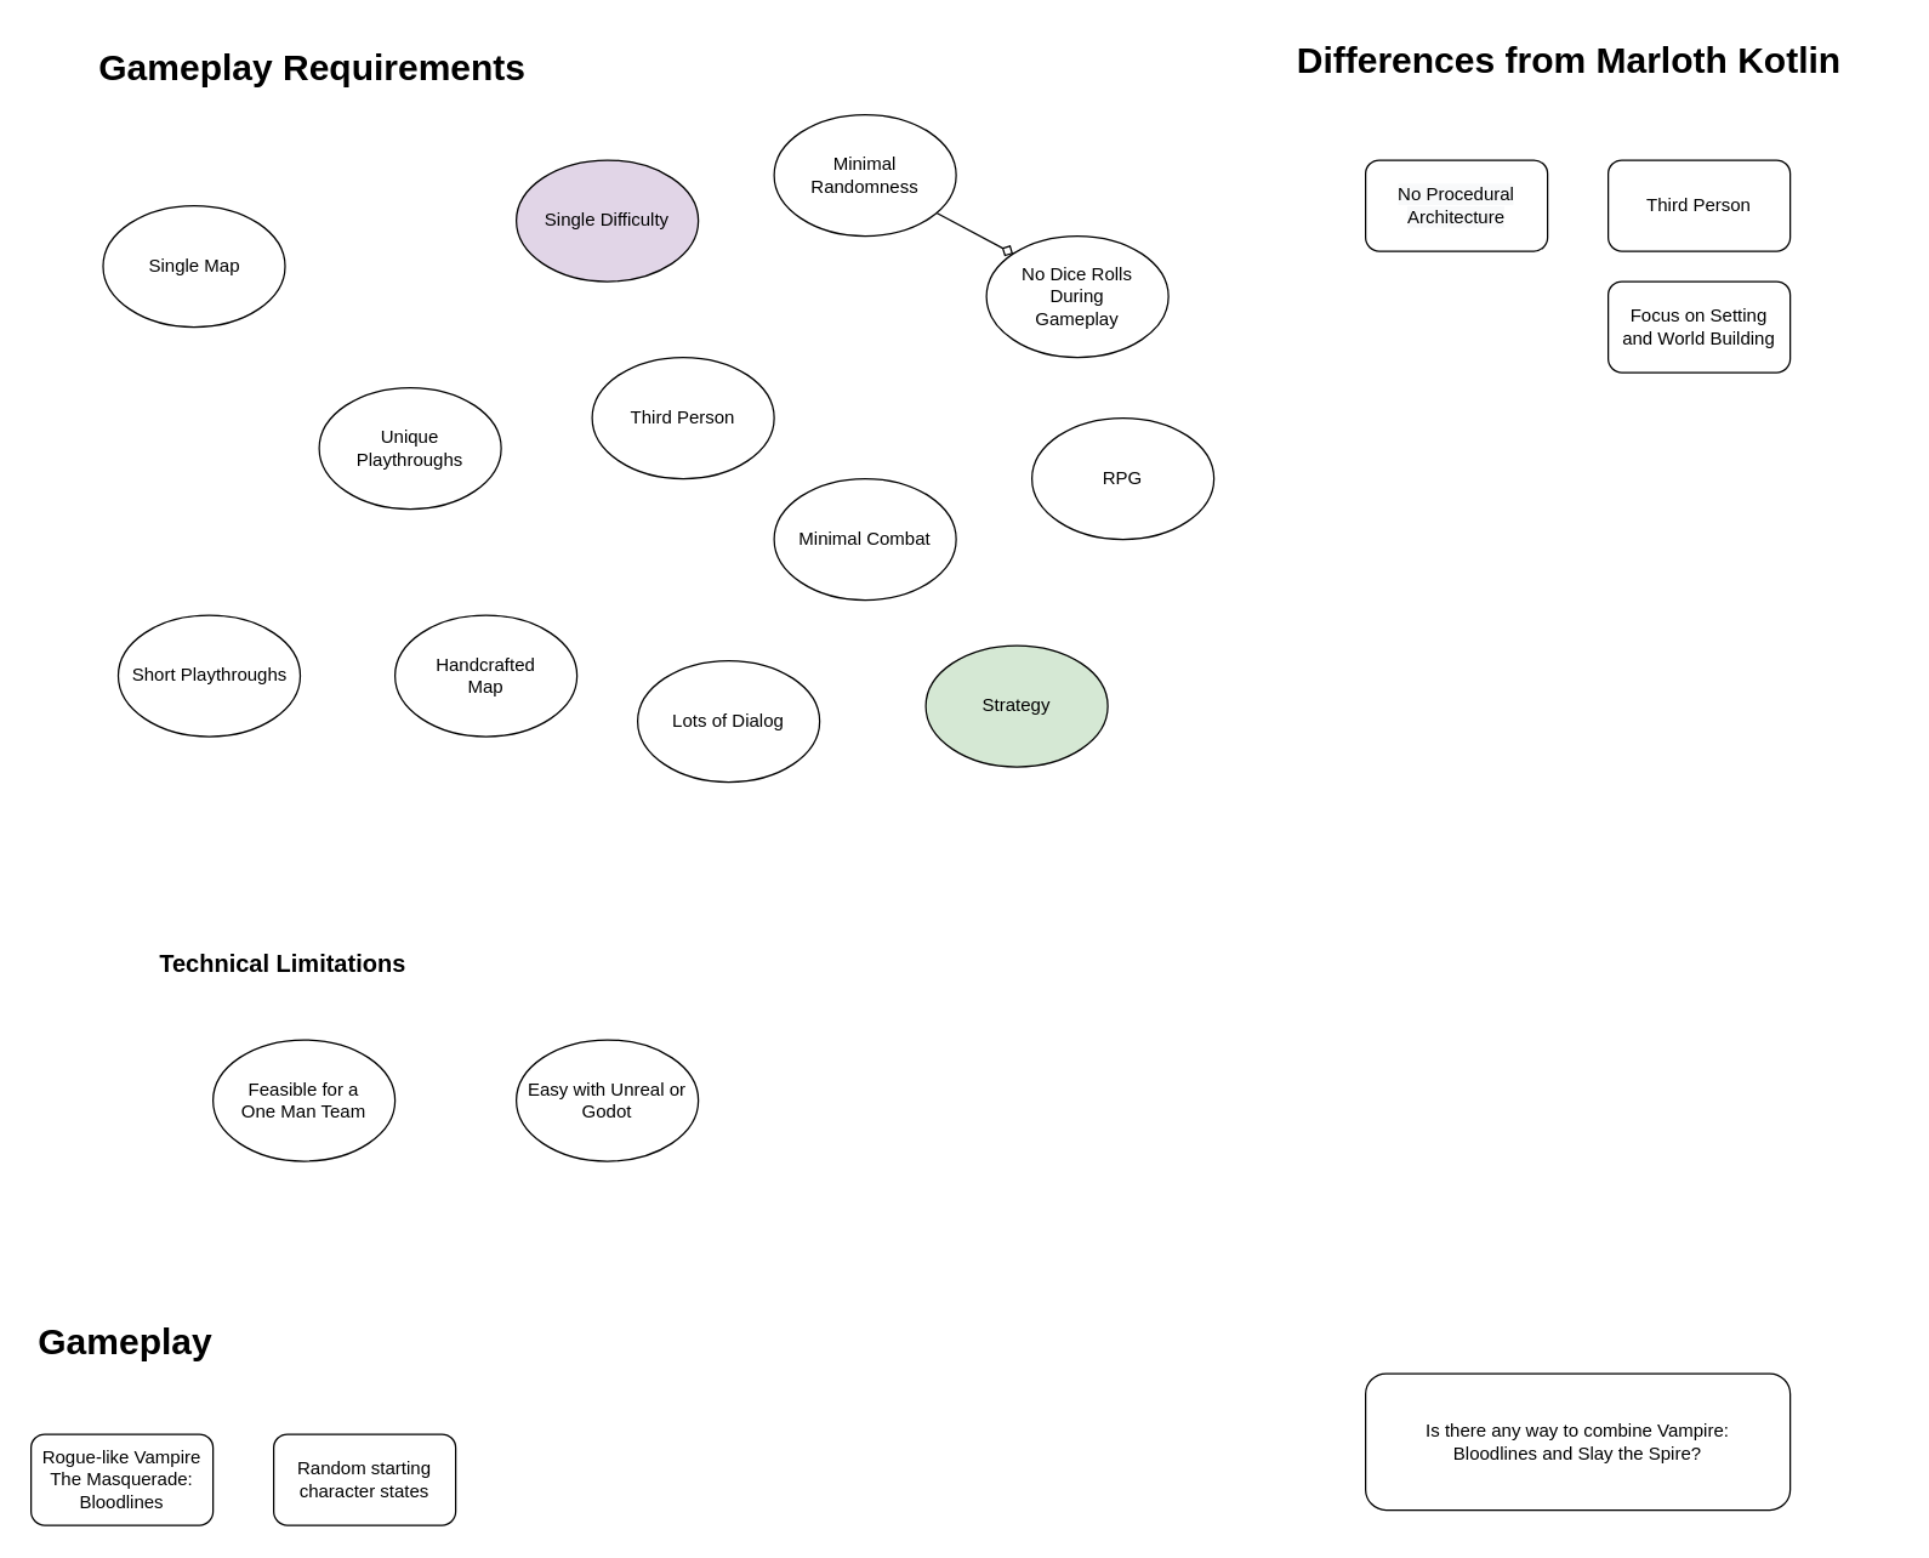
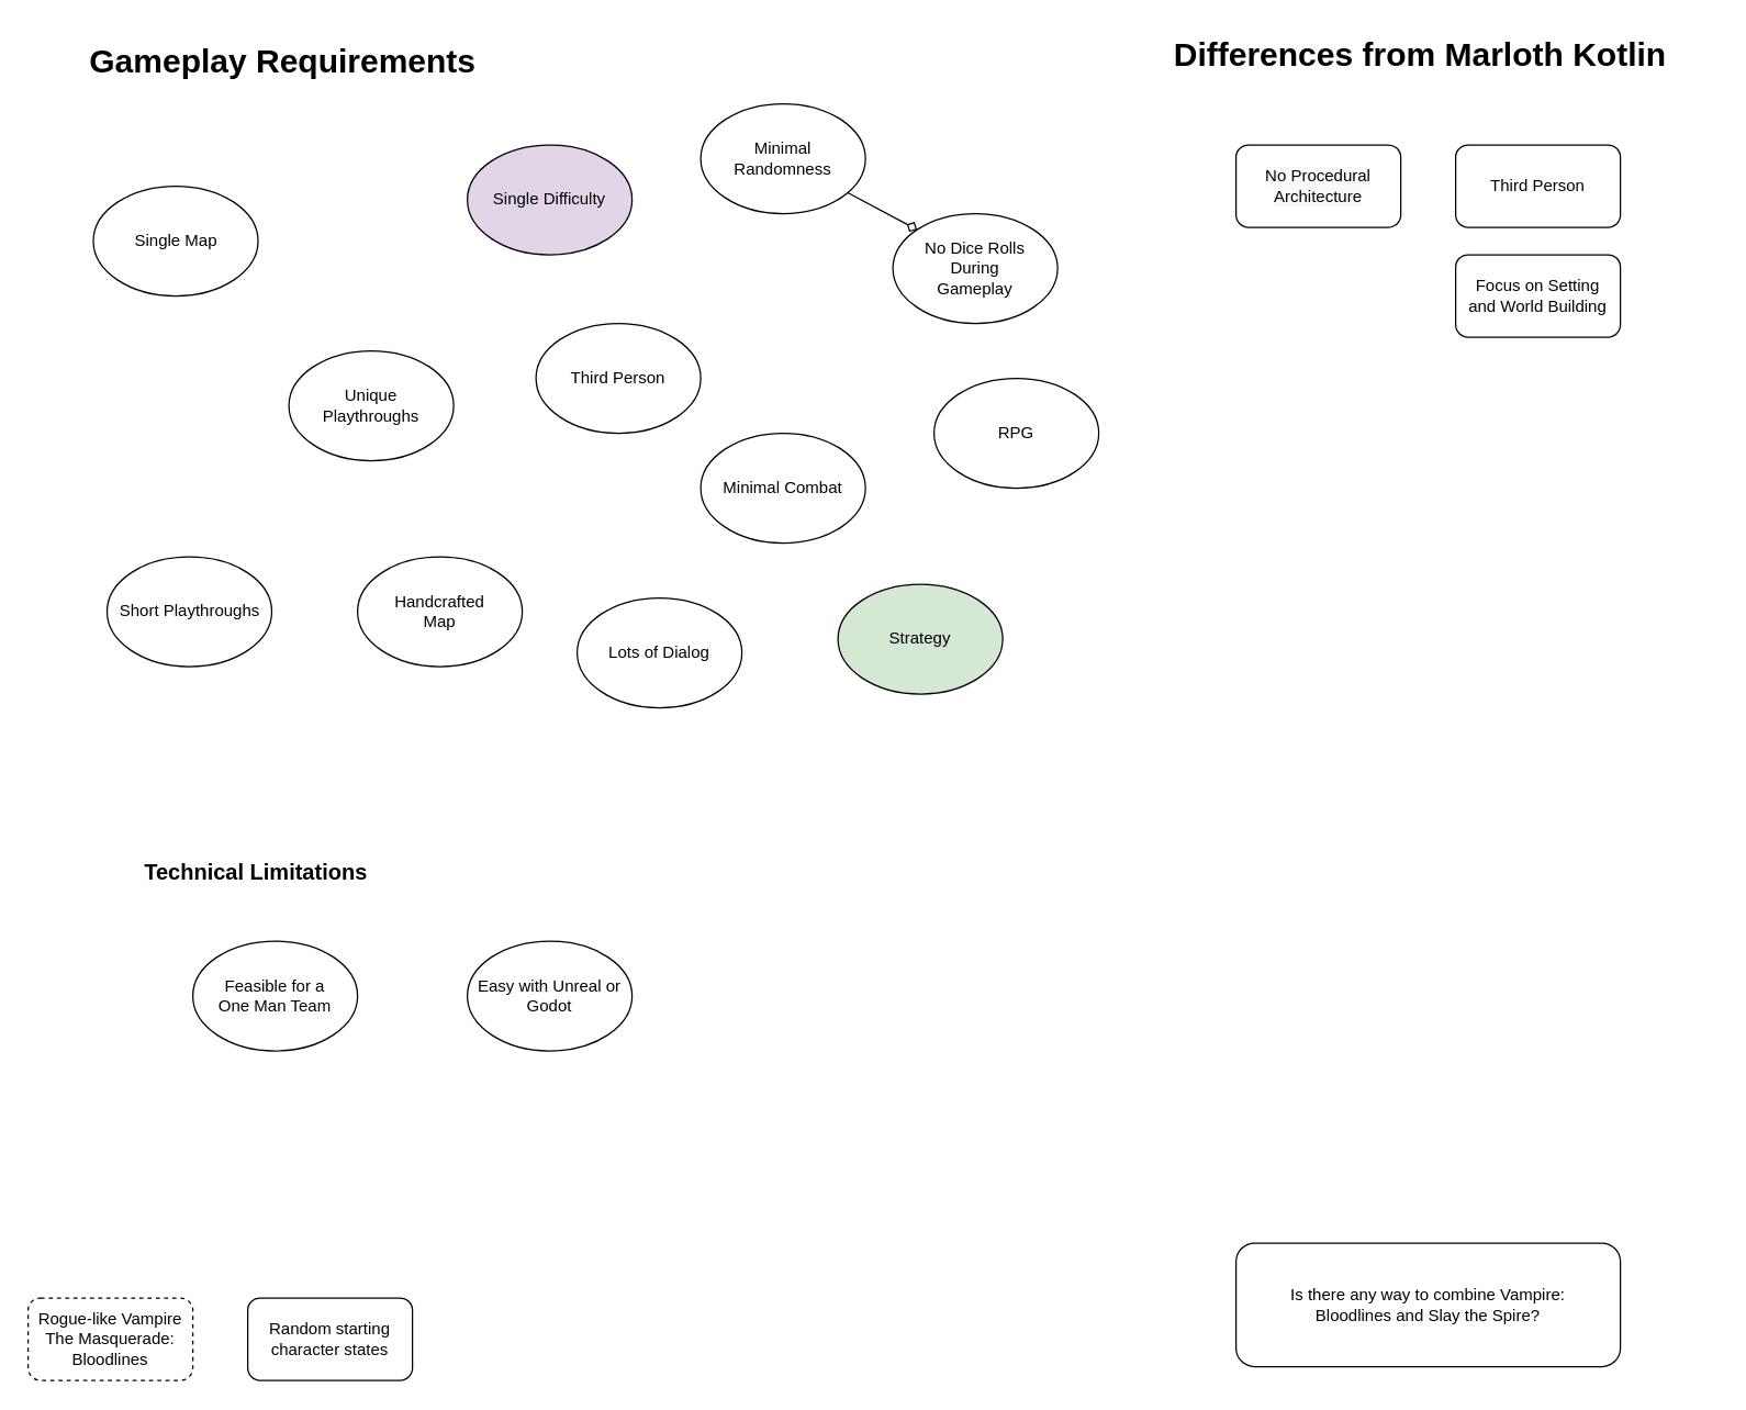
  <mxCell id="0" />
  <mxCell id="1" parent="0" />
  <mxCell id="2" value="&lt;h1&gt;Gameplay Requirements&lt;/h1&gt;" style="text;html=1;strokeColor=none;fillColor=none;spacing=5;spacingTop=-20;whiteSpace=wrap;overflow=hidden;rounded=0;shadow=0;glass=0;labelBorderColor=none;sketch=0;fontSize=12;" parent="1" vertex="1"><mxGeometry x="60" y="25" width="320" height="40" as="geometry" /></mxCell>
  <mxCell id="3" value="Third Person" style="ellipse;whiteSpace=wrap;html=1;rounded=1;shadow=0;glass=0;labelBorderColor=none;sketch=0;fontSize=12;strokeWidth=1;" parent="1" vertex="1"><mxGeometry x="390" y="235" width="120" height="80" as="geometry" /></mxCell>
  <mxCell id="4" value="RPG" style="ellipse;whiteSpace=wrap;html=1;rounded=1;shadow=0;glass=0;labelBorderColor=none;sketch=0;fontSize=12;strokeWidth=1;" parent="1" vertex="1"><mxGeometry x="680" y="275" width="120" height="80" as="geometry" /></mxCell>
  <mxCell id="5" value="Single Map" style="ellipse;whiteSpace=wrap;html=1;rounded=1;shadow=0;glass=0;labelBorderColor=none;sketch=0;fontSize=12;strokeWidth=1;" parent="1" vertex="1"><mxGeometry x="67.5" y="135" width="120" height="80" as="geometry" /></mxCell>
  <mxCell id="6" value="Single Difficulty" style="ellipse;whiteSpace=wrap;html=1;rounded=1;shadow=0;glass=0;labelBorderColor=none;sketch=0;fontSize=12;strokeWidth=1;fillColor=#e1d5e7;" parent="1" vertex="1"><mxGeometry x="340" y="105" width="120" height="80" as="geometry" /></mxCell>
  <mxCell id="7" value="Short Playthroughs" style="ellipse;whiteSpace=wrap;html=1;rounded=1;shadow=0;glass=0;labelBorderColor=none;sketch=0;fontSize=12;strokeWidth=1;" parent="1" vertex="1"><mxGeometry x="77.5" y="405" width="120" height="80" as="geometry" /></mxCell>
  <mxCell id="8" value="Unique Playthroughs" style="ellipse;whiteSpace=wrap;html=1;rounded=1;shadow=0;glass=0;labelBorderColor=none;sketch=0;fontSize=12;strokeWidth=1;spacing=20;" parent="1" vertex="1"><mxGeometry x="210" y="255" width="120" height="80" as="geometry" /></mxCell>
  <mxCell id="9" value="Handcrafted Map" style="ellipse;whiteSpace=wrap;html=1;rounded=1;shadow=0;glass=0;labelBorderColor=none;sketch=0;fontSize=12;strokeWidth=1;spacing=20;" parent="1" vertex="1"><mxGeometry x="260" y="405" width="120" height="80" as="geometry" /></mxCell>
  <mxCell id="10" value="Feasible for a&lt;br&gt;One Man Team" style="ellipse;whiteSpace=wrap;html=1;rounded=1;shadow=0;glass=0;labelBorderColor=none;sketch=0;fontSize=12;strokeWidth=1;" parent="1" vertex="1"><mxGeometry x="140" y="685" width="120" height="80" as="geometry" /></mxCell>
  <mxCell id="11" value="Easy with Unreal or Godot" style="ellipse;whiteSpace=wrap;html=1;rounded=1;shadow=0;glass=0;labelBorderColor=none;sketch=0;fontSize=12;strokeWidth=1;" parent="1" vertex="1"><mxGeometry x="340" y="685" width="120" height="80" as="geometry" /></mxCell>
  <mxCell id="12" value="Technical Limitations" style="text;strokeColor=none;fillColor=none;spacing=5;spacingTop=-20;whiteSpace=wrap;overflow=hidden;rounded=0;shadow=0;glass=0;labelBorderColor=none;sketch=0;fontSize=16;verticalAlign=middle;html=1;fontStyle=1" parent="1" vertex="1"><mxGeometry x="100" y="625" width="300" height="40" as="geometry" /></mxCell>
  <mxCell id="13" value="&lt;h1&gt;Differences from Marloth Kotlin&lt;/h1&gt;" style="text;html=1;strokeColor=none;fillColor=none;spacing=5;spacingTop=-20;whiteSpace=wrap;overflow=hidden;rounded=0;shadow=0;glass=0;labelBorderColor=none;sketch=0;fontSize=12;" parent="1" vertex="1"><mxGeometry x="850" y="20" width="400" height="40" as="geometry" /></mxCell>
  <mxCell id="14" value="&lt;span style=&quot;color: rgb(0 , 0 , 0) ; font-family: &amp;#34;helvetica&amp;#34; ; font-size: 12px ; font-style: normal ; font-weight: 400 ; letter-spacing: normal ; text-align: center ; text-indent: 0px ; text-transform: none ; word-spacing: 0px ; background-color: rgb(248 , 249 , 250) ; display: inline ; float: none&quot;&gt;No Procedural Architecture&lt;/span&gt;" style="rounded=1;whiteSpace=wrap;html=1;" parent="1" vertex="1"><mxGeometry x="900" y="105" width="120" height="60" as="geometry" /></mxCell>
  <mxCell id="15" value="Third Person" style="rounded=1;whiteSpace=wrap;html=1;" parent="1" vertex="1"><mxGeometry x="1060" y="105" width="120" height="60" as="geometry" /></mxCell>
  <mxCell id="16" value="Focus on Setting and World Building" style="rounded=1;whiteSpace=wrap;html=1;spacing=10;" parent="1" vertex="1"><mxGeometry x="1060" y="185" width="120" height="60" as="geometry" /></mxCell>
  <mxCell id="17" value="Strategy" style="ellipse;whiteSpace=wrap;html=1;rounded=1;shadow=0;glass=0;labelBorderColor=none;sketch=0;fontSize=12;strokeWidth=1;fillColor=#d5e8d4;" parent="1" vertex="1"><mxGeometry x="610" y="425" width="120" height="80" as="geometry" /></mxCell>
  <mxCell id="18" value="Minimal Combat" style="ellipse;whiteSpace=wrap;html=1;rounded=1;shadow=0;glass=0;labelBorderColor=none;sketch=0;fontSize=12;strokeWidth=1;" parent="1" vertex="1"><mxGeometry x="510" y="315" width="120" height="80" as="geometry" /></mxCell>
- <mxCell id="19" value="&lt;h1&gt;Gameplay&lt;/h1&gt;" style="text;html=1;strokeColor=none;fillColor=none;spacing=5;spacingTop=-20;whiteSpace=wrap;overflow=hidden;rounded=0;shadow=0;glass=0;labelBorderColor=none;sketch=0;fontSize=12;" parent="1" vertex="1"><mxGeometry x="20" y="865" width="200" height="40" as="geometry" /></mxCell>
- <mxCell id="20" value="Rogue-like Vampire The Masquerade: Bloodlines" style="rounded=1;whiteSpace=wrap;html=1;" parent="1" vertex="1"><mxGeometry x="20" y="945" width="120" height="60" as="geometry" /></mxCell>
+ <mxCell id="20" value="Rogue-like Vampire The Masquerade: Bloodlines" style="rounded=1;whiteSpace=wrap;html=1;dashed=1;" parent="1" vertex="1"><mxGeometry x="20" y="945" width="120" height="60" as="geometry" /></mxCell>
  <mxCell id="21" value="Random starting character states" style="rounded=1;whiteSpace=wrap;html=1;" parent="1" vertex="1"><mxGeometry x="180" y="945" width="120" height="60" as="geometry" /></mxCell>
  <mxCell id="22" value="Is there any way to combine Vampire: Bloodlines and Slay the Spire?" style="rounded=1;whiteSpace=wrap;html=1;spacing=20;" parent="1" vertex="1"><mxGeometry x="900" y="905" width="280" height="90" as="geometry" /></mxCell>
  <mxCell id="23" style="rounded=0;orthogonalLoop=1;jettySize=auto;html=1;entryX=0;entryY=0;entryDx=0;entryDy=0;endArrow=diamond;endFill=0;" edge="1" parent="1" source="24" target="25"><mxGeometry relative="1" as="geometry" /></mxCell>
  <mxCell id="24" value="Minimal Randomness" style="ellipse;whiteSpace=wrap;html=1;rounded=1;shadow=0;glass=0;labelBorderColor=none;sketch=0;fontSize=12;strokeWidth=1;spacing=20;" vertex="1" parent="1"><mxGeometry x="510" y="75" width="120" height="80" as="geometry" /></mxCell>
  <mxCell id="25" value="No Dice Rolls&lt;br&gt;During Gameplay" style="ellipse;whiteSpace=wrap;html=1;rounded=1;shadow=0;glass=0;labelBorderColor=none;sketch=0;fontSize=12;strokeWidth=1;spacing=20;" vertex="1" parent="1"><mxGeometry x="650" y="155" width="120" height="80" as="geometry" /></mxCell>
  <mxCell id="26" value="Lots of Dialog" style="ellipse;whiteSpace=wrap;html=1;rounded=1;shadow=0;glass=0;labelBorderColor=none;sketch=0;fontSize=12;strokeWidth=1;" vertex="1" parent="1"><mxGeometry x="420" y="435" width="120" height="80" as="geometry" /></mxCell>
